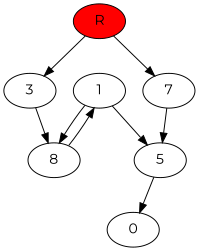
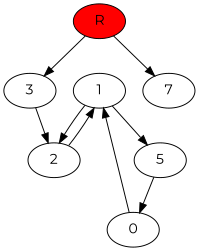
  digraph {
    fontname=Montserrat
    node [fontname=Montserrat]
    edge [fontname=Montserrat]
    1
-   8
+   8 [label=2]
    5
    7
    3
    n6 [label=0]
    R [fillcolor="#ff0000" style=filled]
    1 -> 8
    1 -> 5
    8 -> 1
    5 -> n6
-   7 -> 5
    3 -> 8
+   n6 -> 1
    R -> 7
    R -> 3
  }
